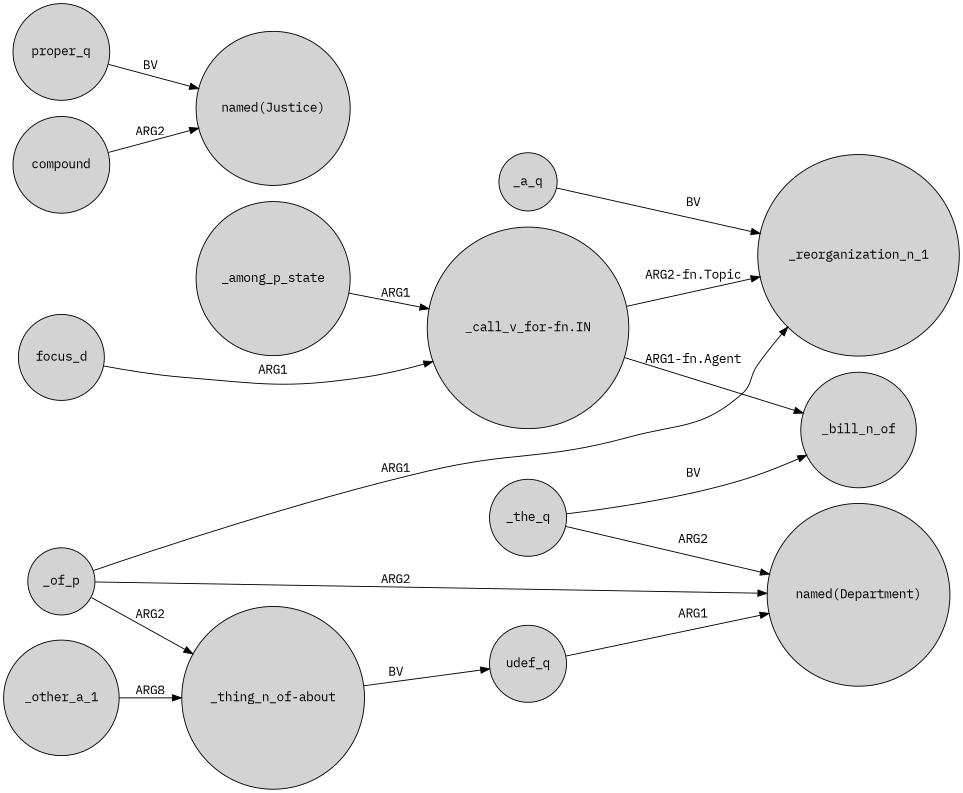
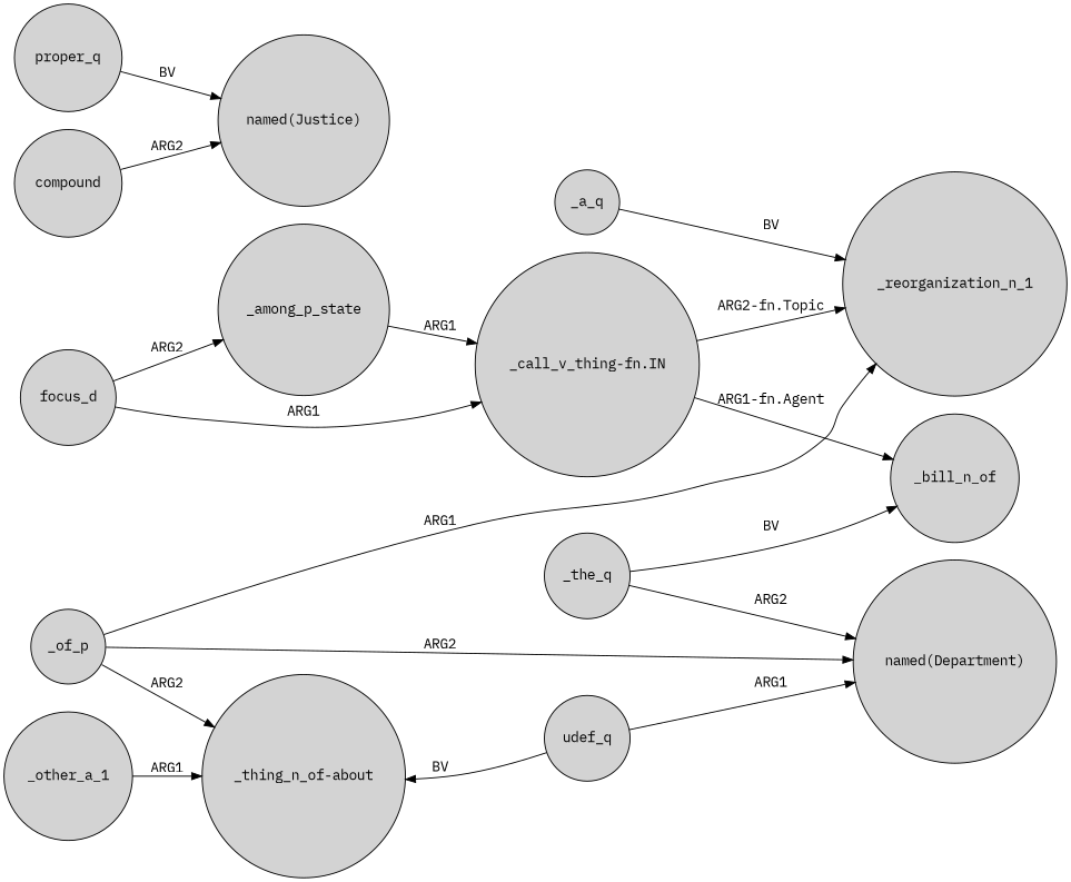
  digraph {
    fontname="IBM Plex Mono"
    rankdir=LR
    node [fontname="IBM Plex Mono" shape=circle style=filled]
    edge [fontname="IBM Plex Mono"]
    _among_p_state
-   "_call_v_for-fn.IN"
+   "_call_v_for-fn.IN" [label="_call_v_thing-fn.IN"]
    _reorganization_n_1
    _bill_n_of
    _of_p
    "_thing_n_of-about"
    "named(Department)"
    _the_q
    udef_q
    _a_q
    focus_d
    proper_q
    "named(Justice)"
    compound
    _other_a_1
    _among_p_state -> "_call_v_for-fn.IN" [label=ARG1]
    "_call_v_for-fn.IN" -> _reorganization_n_1 [label="ARG2-fn.Topic"]
    "_call_v_for-fn.IN" -> _bill_n_of [label="ARG1-fn.Agent"]
    _of_p -> _reorganization_n_1 [label=ARG1]
    _of_p -> "_thing_n_of-about" [label=ARG2]
    _of_p -> "named(Department)" [label=ARG2]
    _the_q -> _bill_n_of [label=BV]
    _the_q -> "named(Department)" [label=ARG2]
-   "_thing_n_of-about" -> udef_q [label=BV]
+   udef_q -> "_thing_n_of-about" [label=BV]
    udef_q -> "named(Department)" [label=ARG1]
    _a_q -> _reorganization_n_1 [label=BV]
+   focus_d -> _among_p_state [label=ARG2]
    focus_d -> "_call_v_for-fn.IN" [label=ARG1]
    proper_q -> "named(Justice)" [label=BV]
    compound -> "named(Justice)" [label=ARG2]
-   _other_a_1 -> "_thing_n_of-about" [label=ARG8]
+   _other_a_1 -> "_thing_n_of-about" [label=ARG1]
  }
